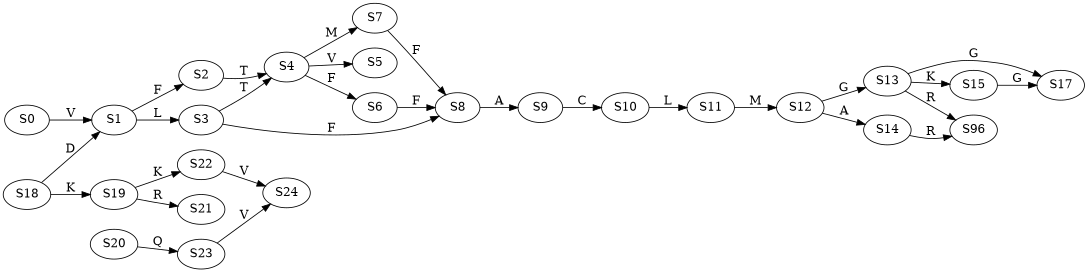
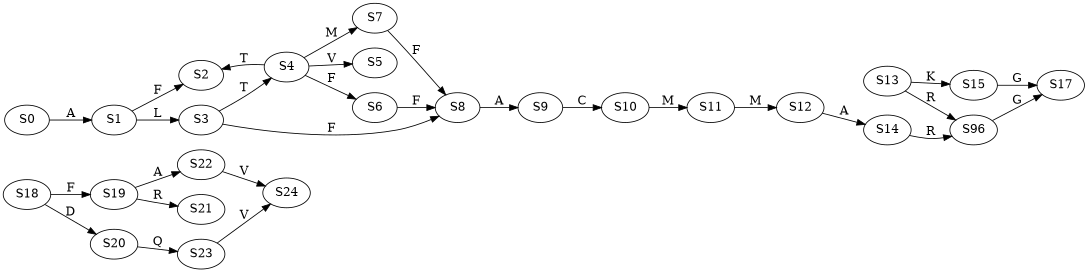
  strict digraph {
    rankdir=LR
    S0
    S1
    S2
    S3
    S4
    S8
    S5
    S6
    S7
    S9
    S10
    S11
    S12
    S13
    S14
    S15
    n17 [label=S96]
    S17
    S18
    S19
    S20
    S21
    S22
    S23
    S24
-   S0 -> S1 [label=V]
+   S0 -> S1 [label=A]
    S1 -> S2 [label=F]
    S1 -> S3 [label=L]
-   S2 -> S4 [label=T]
+   S4 -> S2 [label=T]
    S3 -> S4 [label=T]
    S3 -> S8 [label=F]
    S4 -> S5 [label=V]
    S4 -> S6 [label=F]
    S4 -> S7 [label=M]
    S8 -> S9 [label=A]
    S6 -> S8 [label=F]
    S7 -> S8 [label=F]
    S9 -> S10 [label=C]
-   S10 -> S11 [label=L]
+   S10 -> S11 [label=M]
    S11 -> S12 [label=M]
-   S12 -> S13 [label=G]
    S12 -> S14 [label=A]
    S13 -> S15 [label=K]
    S13 -> n17 [label=R]
    S14 -> n17 [label=R]
    S15 -> S17 [label=G]
-   S13 -> S17 [label=G]
-   S18 -> S19 [label=K]
-   S18 -> S1 [label=D]
+   n17 -> S17 [label=G]
+   S18 -> S19 [label=F]
+   S18 -> S20 [label=D]
    S19 -> S21 [label=R]
-   S19 -> S22 [label=K]
+   S19 -> S22 [label=A]
    S20 -> S23 [label=Q]
    S22 -> S24 [label=V]
    S23 -> S24 [label=V]
  }
